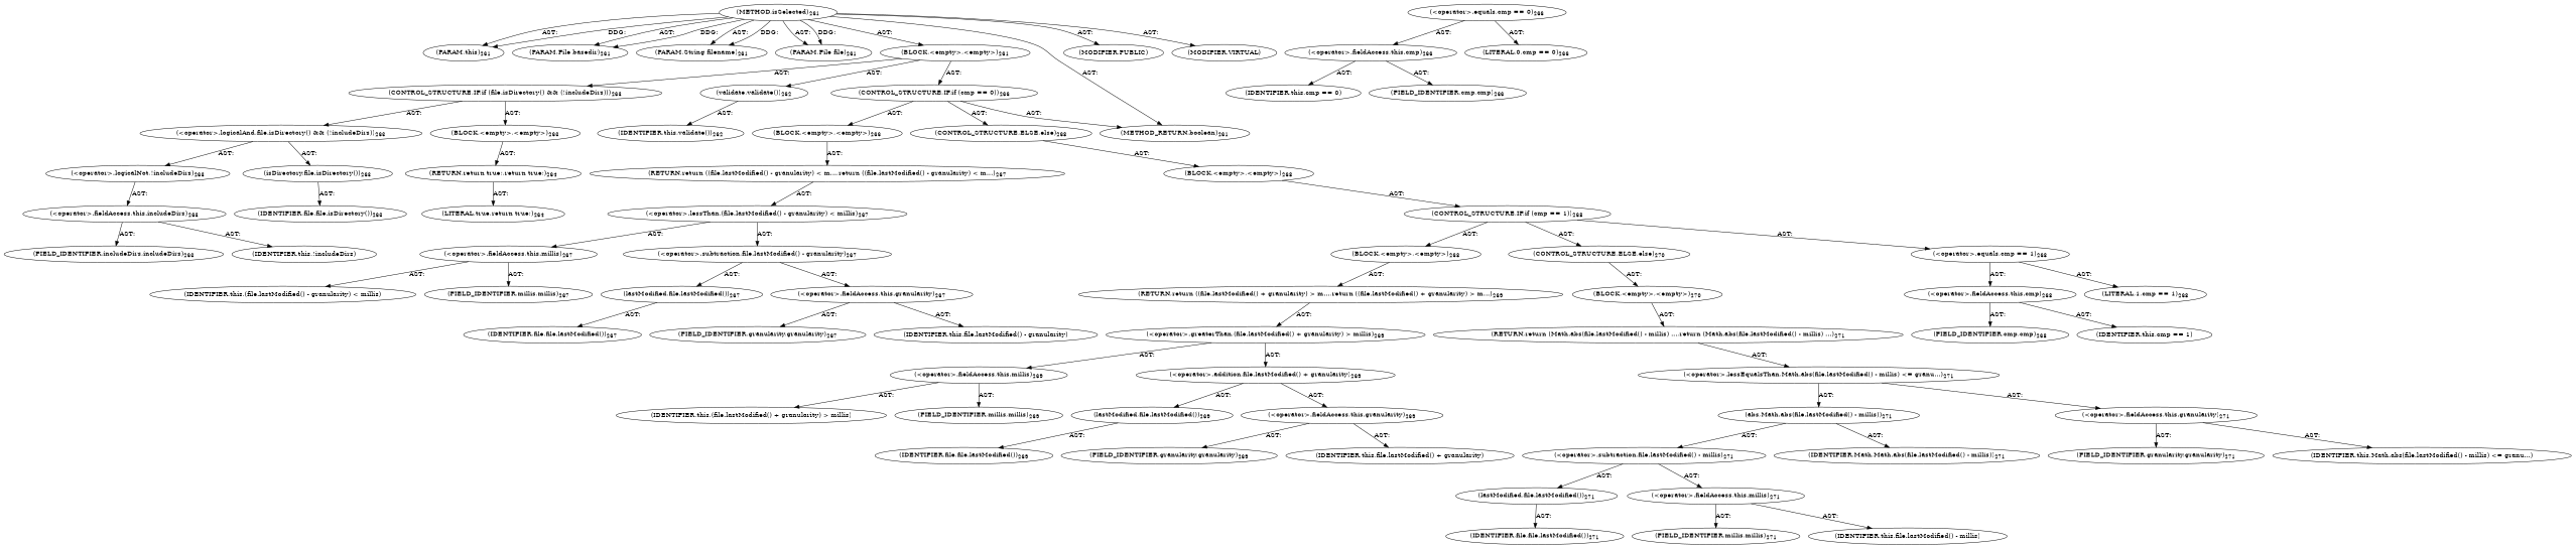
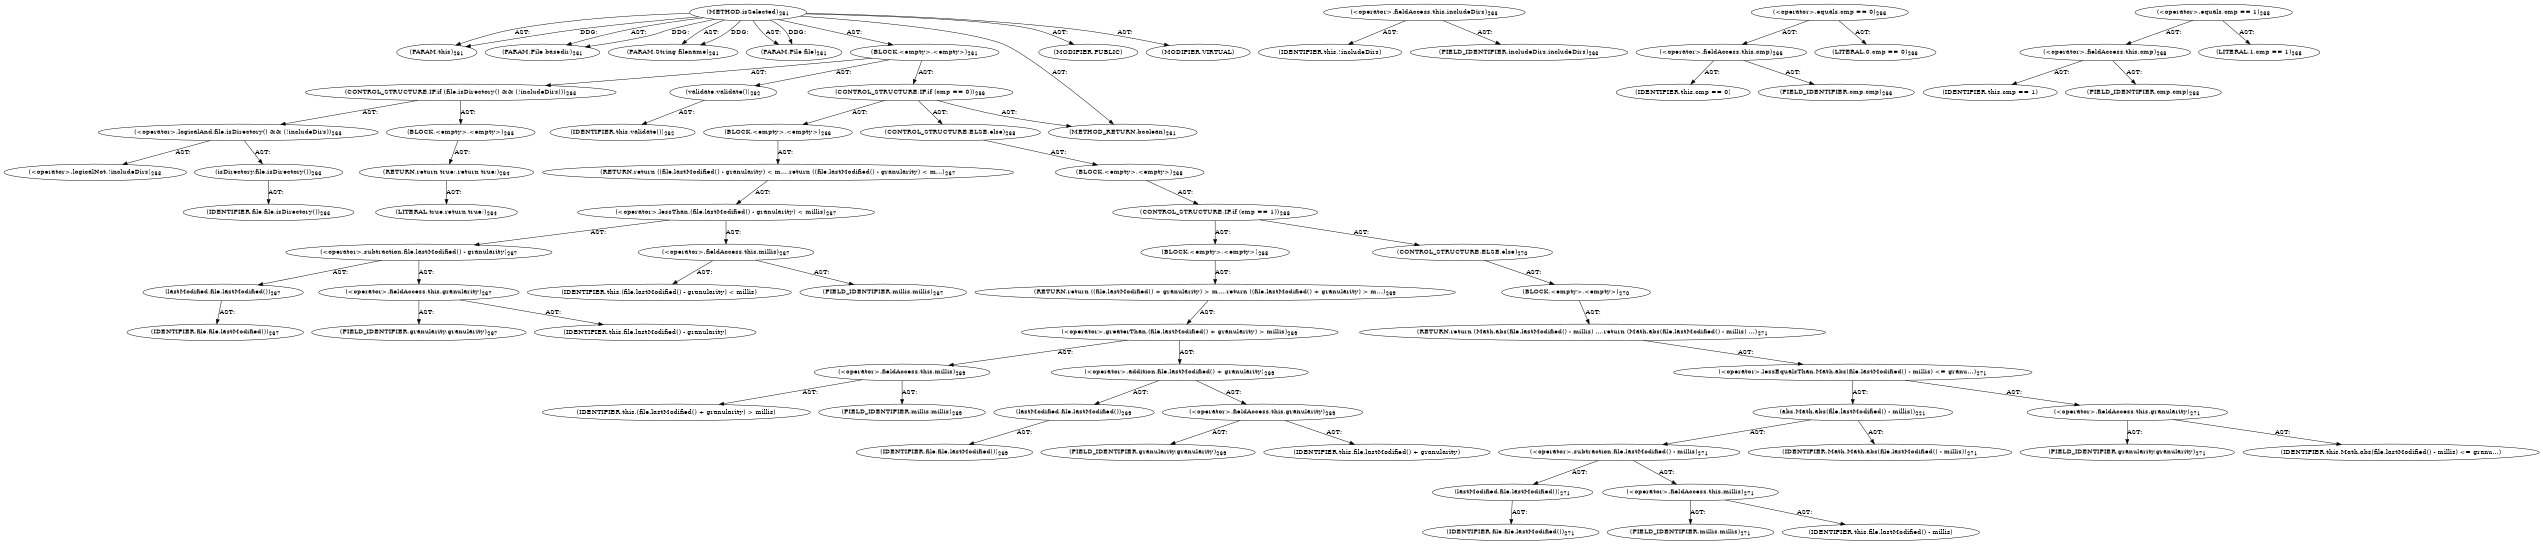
  digraph {
    n1 [label=<(METHOD,isSelected)<SUB>261</SUB>>]
    n2 [label=<(PARAM,this)<SUB>261</SUB>>]
    n3 [label=<(PARAM,File basedir)<SUB>261</SUB>>]
    n4 [label=<(PARAM,String filename)<SUB>261</SUB>>]
    n5 [label=<(PARAM,File file)<SUB>261</SUB>>]
    n6 [label=<(BLOCK,&lt;empty&gt;,&lt;empty&gt;)<SUB>261</SUB>>]
    n7 [label=<(MODIFIER,PUBLIC)>]
    n8 [label=<(MODIFIER,VIRTUAL)>]
    n9 [label=<(METHOD_RETURN,boolean)<SUB>261</SUB>>]
    n10 [label=<(validate,validate())<SUB>262</SUB>>]
    n11 [label=<(CONTROL_STRUCTURE,IF,if (file.isDirectory() &amp;&amp; (!includeDirs)))<SUB>263</SUB>>]
    n12 [label=<(CONTROL_STRUCTURE,IF,if (cmp == 0))<SUB>266</SUB>>]
    n13 [label=<(IDENTIFIER,this,validate())<SUB>262</SUB>>]
    n14 [label=<(&lt;operator&gt;.logicalAnd,file.isDirectory() &amp;&amp; (!includeDirs))<SUB>263</SUB>>]
    n15 [label=<(BLOCK,&lt;empty&gt;,&lt;empty&gt;)<SUB>263</SUB>>]
    n16 [label=<(BLOCK,&lt;empty&gt;,&lt;empty&gt;)<SUB>266</SUB>>]
    n17 [label=<(CONTROL_STRUCTURE,ELSE,else)<SUB>268</SUB>>]
    n18 [label=<(isDirectory,file.isDirectory())<SUB>263</SUB>>]
    n19 [label=<(&lt;operator&gt;.logicalNot,!includeDirs)<SUB>263</SUB>>]
    n20 [label=<(RETURN,return true;,return true;)<SUB>264</SUB>>]
    n21 [label=<(IDENTIFIER,file,file.isDirectory())<SUB>263</SUB>>]
    n22 [label=<(&lt;operator&gt;.fieldAccess,this.includeDirs)<SUB>263</SUB>>]
    n23 [label=<(IDENTIFIER,this,!includeDirs)>]
    n24 [label=<(FIELD_IDENTIFIER,includeDirs,includeDirs)<SUB>263</SUB>>]
    n25 [label=<(LITERAL,true,return true;)<SUB>264</SUB>>]
    n26 [label=<(&lt;operator&gt;.equals,cmp == 0)<SUB>266</SUB>>]
    n27 [label=<(&lt;operator&gt;.fieldAccess,this.cmp)<SUB>266</SUB>>]
    n28 [label=<(LITERAL,0,cmp == 0)<SUB>266</SUB>>]
    n29 [label=<(RETURN,return ((file.lastModified() - granularity) &lt; m...,return ((file.lastModified() - granularity) &lt; m...)<SUB>267</SUB>>]
    n30 [label=<(BLOCK,&lt;empty&gt;,&lt;empty&gt;)<SUB>268</SUB>>]
    n31 [label=<(IDENTIFIER,this,cmp == 0)>]
    n32 [label=<(FIELD_IDENTIFIER,cmp,cmp)<SUB>266</SUB>>]
    n33 [label=<(&lt;operator&gt;.lessThan,(file.lastModified() - granularity) &lt; millis)<SUB>267</SUB>>]
    n34 [label=<(&lt;operator&gt;.subtraction,file.lastModified() - granularity)<SUB>267</SUB>>]
    n35 [label=<(&lt;operator&gt;.fieldAccess,this.millis)<SUB>267</SUB>>]
    n36 [label=<(lastModified,file.lastModified())<SUB>267</SUB>>]
    n37 [label=<(&lt;operator&gt;.fieldAccess,this.granularity)<SUB>267</SUB>>]
    n38 [label=<(IDENTIFIER,this,(file.lastModified() - granularity) &lt; millis)>]
    n39 [label=<(FIELD_IDENTIFIER,millis,millis)<SUB>267</SUB>>]
    n40 [label=<(IDENTIFIER,file,file.lastModified())<SUB>267</SUB>>]
    n41 [label=<(IDENTIFIER,this,file.lastModified() - granularity)>]
    n42 [label=<(FIELD_IDENTIFIER,granularity,granularity)<SUB>267</SUB>>]
    n43 [label=<(CONTROL_STRUCTURE,IF,if (cmp == 1))<SUB>268</SUB>>]
    n44 [label=<(&lt;operator&gt;.equals,cmp == 1)<SUB>268</SUB>>]
    n45 [label=<(BLOCK,&lt;empty&gt;,&lt;empty&gt;)<SUB>268</SUB>>]
    n46 [label=<(CONTROL_STRUCTURE,ELSE,else)<SUB>270</SUB>>]
    n47 [label=<(&lt;operator&gt;.fieldAccess,this.cmp)<SUB>268</SUB>>]
    n48 [label=<(LITERAL,1,cmp == 1)<SUB>268</SUB>>]
    n49 [label=<(RETURN,return ((file.lastModified() + granularity) &gt; m...,return ((file.lastModified() + granularity) &gt; m...)<SUB>269</SUB>>]
    n50 [label=<(BLOCK,&lt;empty&gt;,&lt;empty&gt;)<SUB>270</SUB>>]
    n51 [label=<(IDENTIFIER,this,cmp == 1)>]
    n52 [label=<(FIELD_IDENTIFIER,cmp,cmp)<SUB>268</SUB>>]
    n53 [label=<(&lt;operator&gt;.greaterThan,(file.lastModified() + granularity) &gt; millis)<SUB>269</SUB>>]
    n54 [label=<(&lt;operator&gt;.addition,file.lastModified() + granularity)<SUB>269</SUB>>]
    n55 [label=<(&lt;operator&gt;.fieldAccess,this.millis)<SUB>269</SUB>>]
    n56 [label=<(lastModified,file.lastModified())<SUB>269</SUB>>]
    n57 [label=<(&lt;operator&gt;.fieldAccess,this.granularity)<SUB>269</SUB>>]
    n58 [label=<(IDENTIFIER,this,(file.lastModified() + granularity) &gt; millis)>]
    n59 [label=<(FIELD_IDENTIFIER,millis,millis)<SUB>269</SUB>>]
    n60 [label=<(IDENTIFIER,file,file.lastModified())<SUB>269</SUB>>]
    n61 [label=<(IDENTIFIER,this,file.lastModified() + granularity)>]
    n62 [label=<(FIELD_IDENTIFIER,granularity,granularity)<SUB>269</SUB>>]
    n63 [label=<(RETURN,return (Math.abs(file.lastModified() - millis) ...,return (Math.abs(file.lastModified() - millis) ...)<SUB>271</SUB>>]
    n64 [label=<(&lt;operator&gt;.lessEqualsThan,Math.abs(file.lastModified() - millis) &lt;= granu...)<SUB>271</SUB>>]
-   n65 [label=<(abs,Math.abs(file.lastModified() - millis))<SUB>271</SUB>>]
+   n65 [label=<(abs,Math.abs(file.lastModified() - millis))<SUB>221</SUB>>]
    n66 [label=<(&lt;operator&gt;.fieldAccess,this.granularity)<SUB>271</SUB>>]
    n67 [label=<(IDENTIFIER,Math,Math.abs(file.lastModified() - millis))<SUB>271</SUB>>]
    n68 [label=<(&lt;operator&gt;.subtraction,file.lastModified() - millis)<SUB>271</SUB>>]
    n69 [label=<(IDENTIFIER,this,Math.abs(file.lastModified() - millis) &lt;= granu...)>]
    n70 [label=<(FIELD_IDENTIFIER,granularity,granularity)<SUB>271</SUB>>]
    n71 [label=<(lastModified,file.lastModified())<SUB>271</SUB>>]
    n72 [label=<(&lt;operator&gt;.fieldAccess,this.millis)<SUB>271</SUB>>]
    n73 [label=<(IDENTIFIER,file,file.lastModified())<SUB>271</SUB>>]
    n74 [label=<(IDENTIFIER,this,file.lastModified() - millis)>]
    n75 [label=<(FIELD_IDENTIFIER,millis,millis)<SUB>271</SUB>>]
    n1 -> n2 [label="AST: "]
    n1 -> n2 [label="DDG: "]
    n1 -> n3 [label="AST: "]
    n1 -> n3 [label="DDG: "]
    n1 -> n4 [label="AST: "]
    n1 -> n4 [label="DDG: "]
    n1 -> n5 [label="AST: "]
    n1 -> n5 [label="DDG: "]
    n1 -> n6 [label="AST: "]
    n1 -> n7 [label="AST: "]
    n1 -> n8 [label="AST: "]
    n1 -> n9 [label="AST: "]
    n6 -> n10 [label="AST: "]
    n6 -> n11 [label="AST: "]
    n6 -> n12 [label="AST: "]
    n10 -> n13 [label="AST: "]
    n11 -> n14 [label="AST: "]
    n11 -> n15 [label="AST: "]
    n12 -> n9 [label="AST: "]
    n12 -> n16 [label="AST: "]
    n12 -> n17 [label="AST: "]
    n14 -> n18 [label="AST: "]
    n14 -> n19 [label="AST: "]
    n15 -> n20 [label="AST: "]
    n16 -> n29 [label="AST: "]
    n17 -> n30 [label="AST: "]
    n18 -> n21 [label="AST: "]
-   n19 -> n22 [label="AST: "]
    n20 -> n25 [label="AST: "]
    n22 -> n23 [label="AST: "]
    n22 -> n24 [label="AST: "]
    n26 -> n27 [label="AST: "]
    n26 -> n28 [label="AST: "]
    n27 -> n31 [label="AST: "]
    n27 -> n32 [label="AST: "]
    n29 -> n33 [label="AST: "]
    n30 -> n43 [label="AST: "]
    n33 -> n34 [label="AST: "]
    n33 -> n35 [label="AST: "]
    n34 -> n36 [label="AST: "]
    n34 -> n37 [label="AST: "]
    n35 -> n38 [label="AST: "]
    n35 -> n39 [label="AST: "]
    n36 -> n40 [label="AST: "]
    n37 -> n41 [label="AST: "]
    n37 -> n42 [label="AST: "]
-   n43 -> n44 [label="AST: "]
    n43 -> n45 [label="AST: "]
    n43 -> n46 [label="AST: "]
    n44 -> n47 [label="AST: "]
    n44 -> n48 [label="AST: "]
    n45 -> n49 [label="AST: "]
    n46 -> n50 [label="AST: "]
    n47 -> n51 [label="AST: "]
    n47 -> n52 [label="AST: "]
    n49 -> n53 [label="AST: "]
    n50 -> n63 [label="AST: "]
    n53 -> n54 [label="AST: "]
    n53 -> n55 [label="AST: "]
    n54 -> n56 [label="AST: "]
    n54 -> n57 [label="AST: "]
    n55 -> n58 [label="AST: "]
    n55 -> n59 [label="AST: "]
    n56 -> n60 [label="AST: "]
    n57 -> n61 [label="AST: "]
    n57 -> n62 [label="AST: "]
    n63 -> n64 [label="AST: "]
    n64 -> n65 [label="AST: "]
    n64 -> n66 [label="AST: "]
    n65 -> n67 [label="AST: "]
    n65 -> n68 [label="AST: "]
    n66 -> n69 [label="AST: "]
    n66 -> n70 [label="AST: "]
    n68 -> n71 [label="AST: "]
    n68 -> n72 [label="AST: "]
    n71 -> n73 [label="AST: "]
    n72 -> n74 [label="AST: "]
    n72 -> n75 [label="AST: "]
  }
